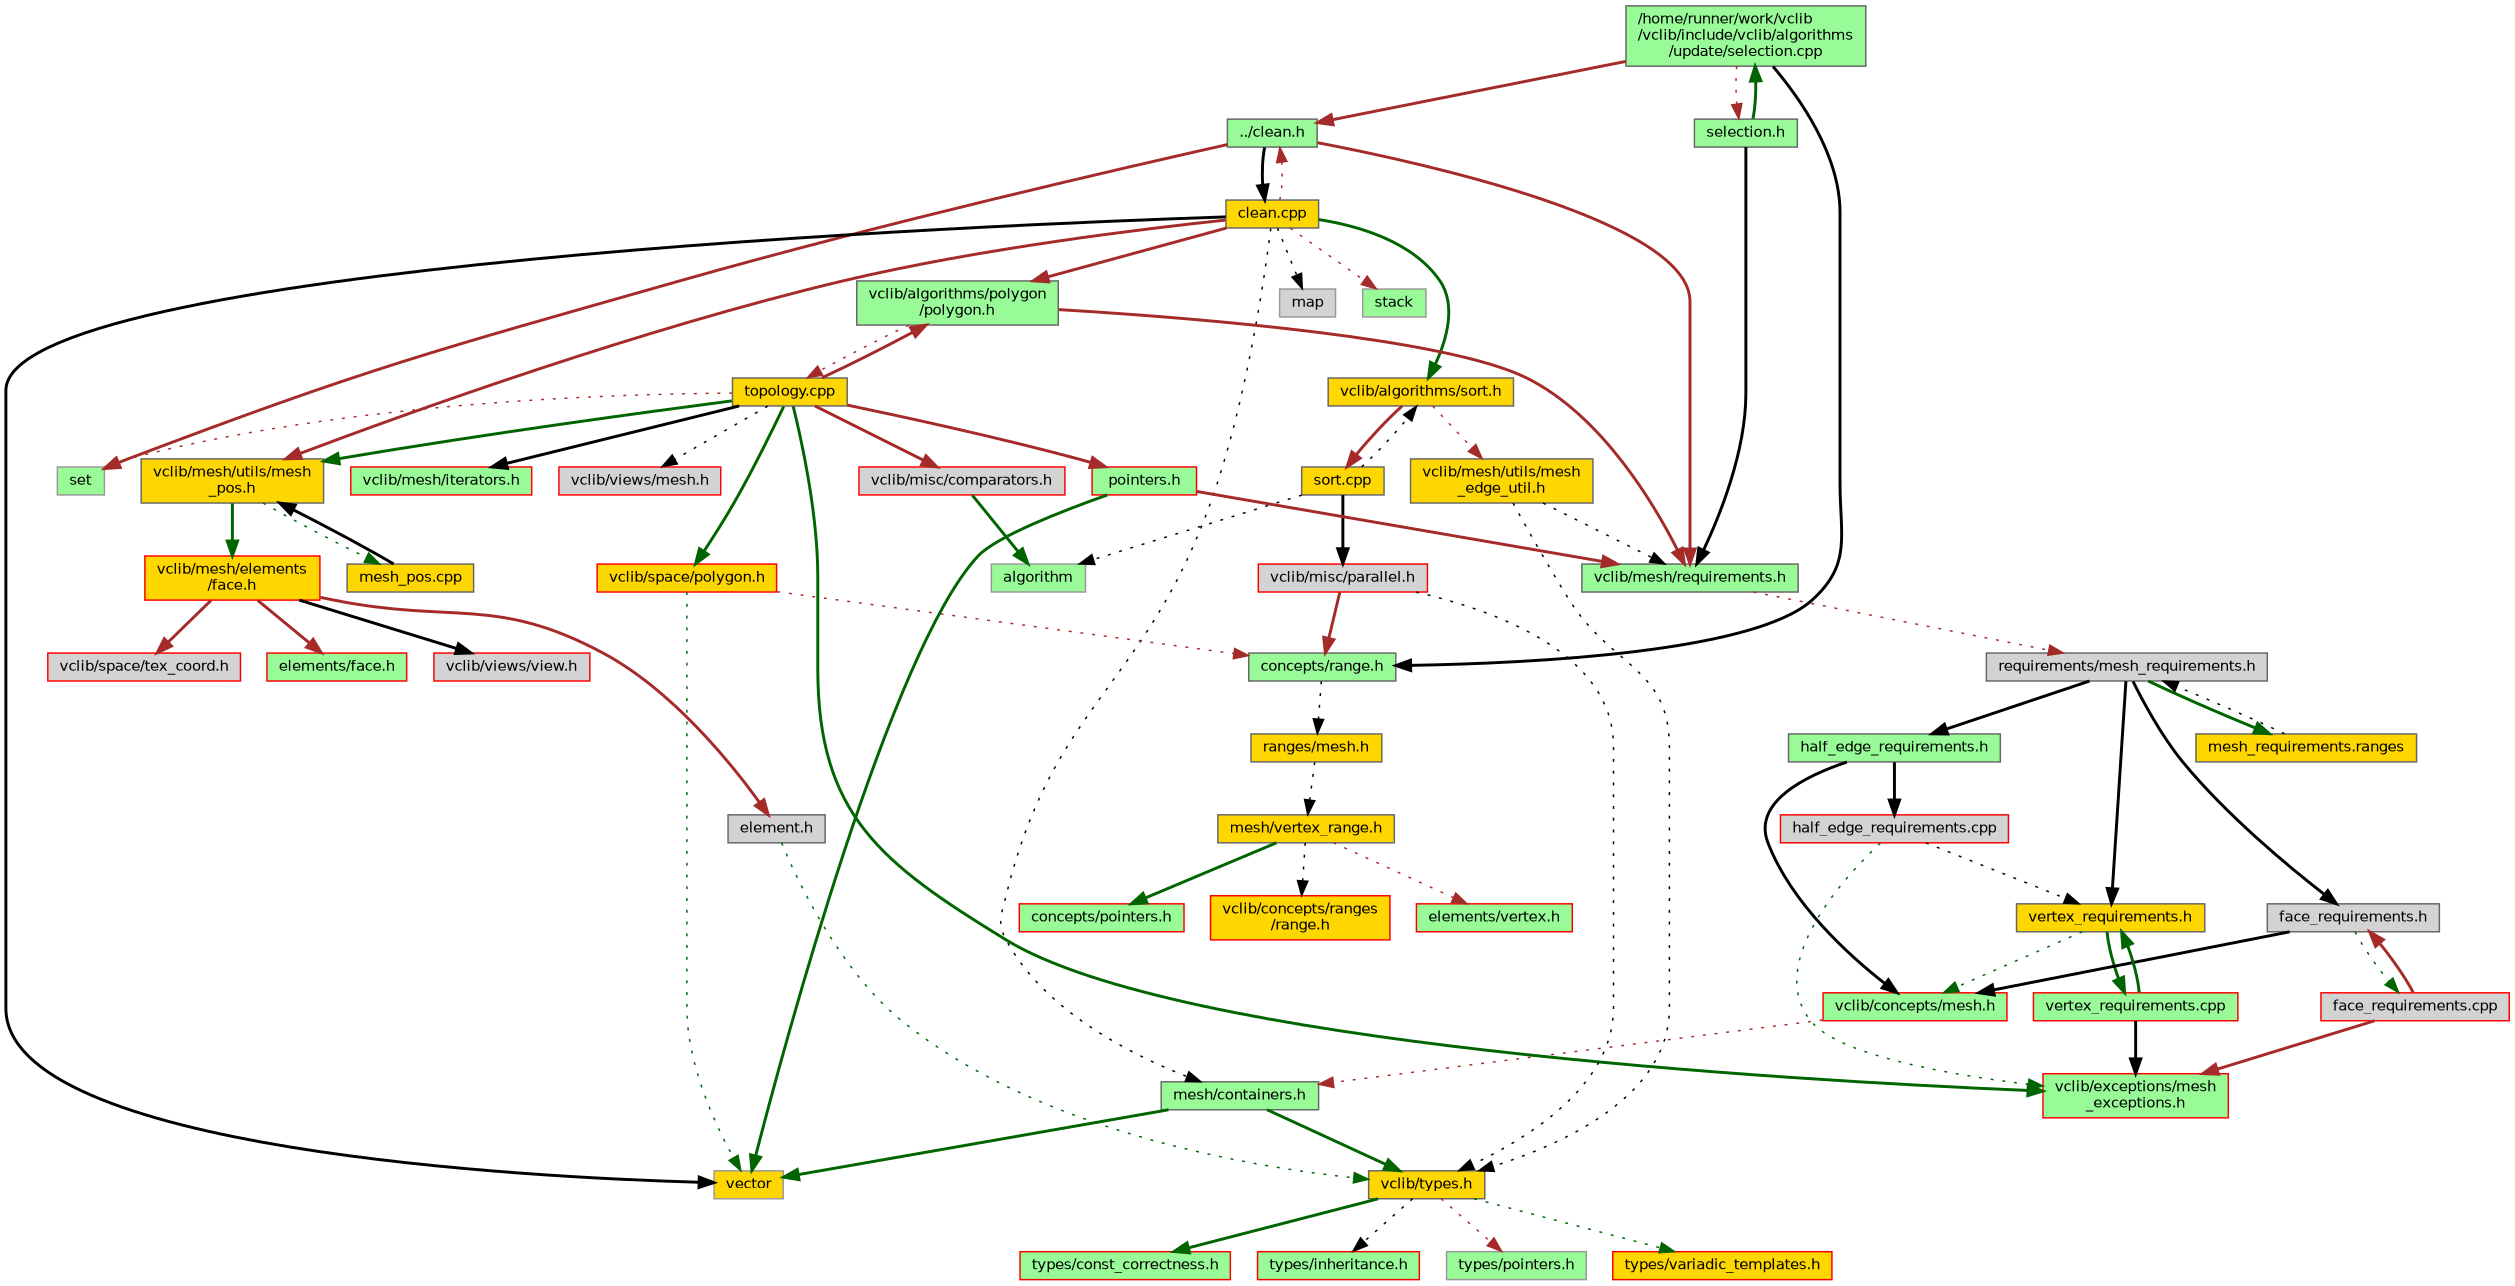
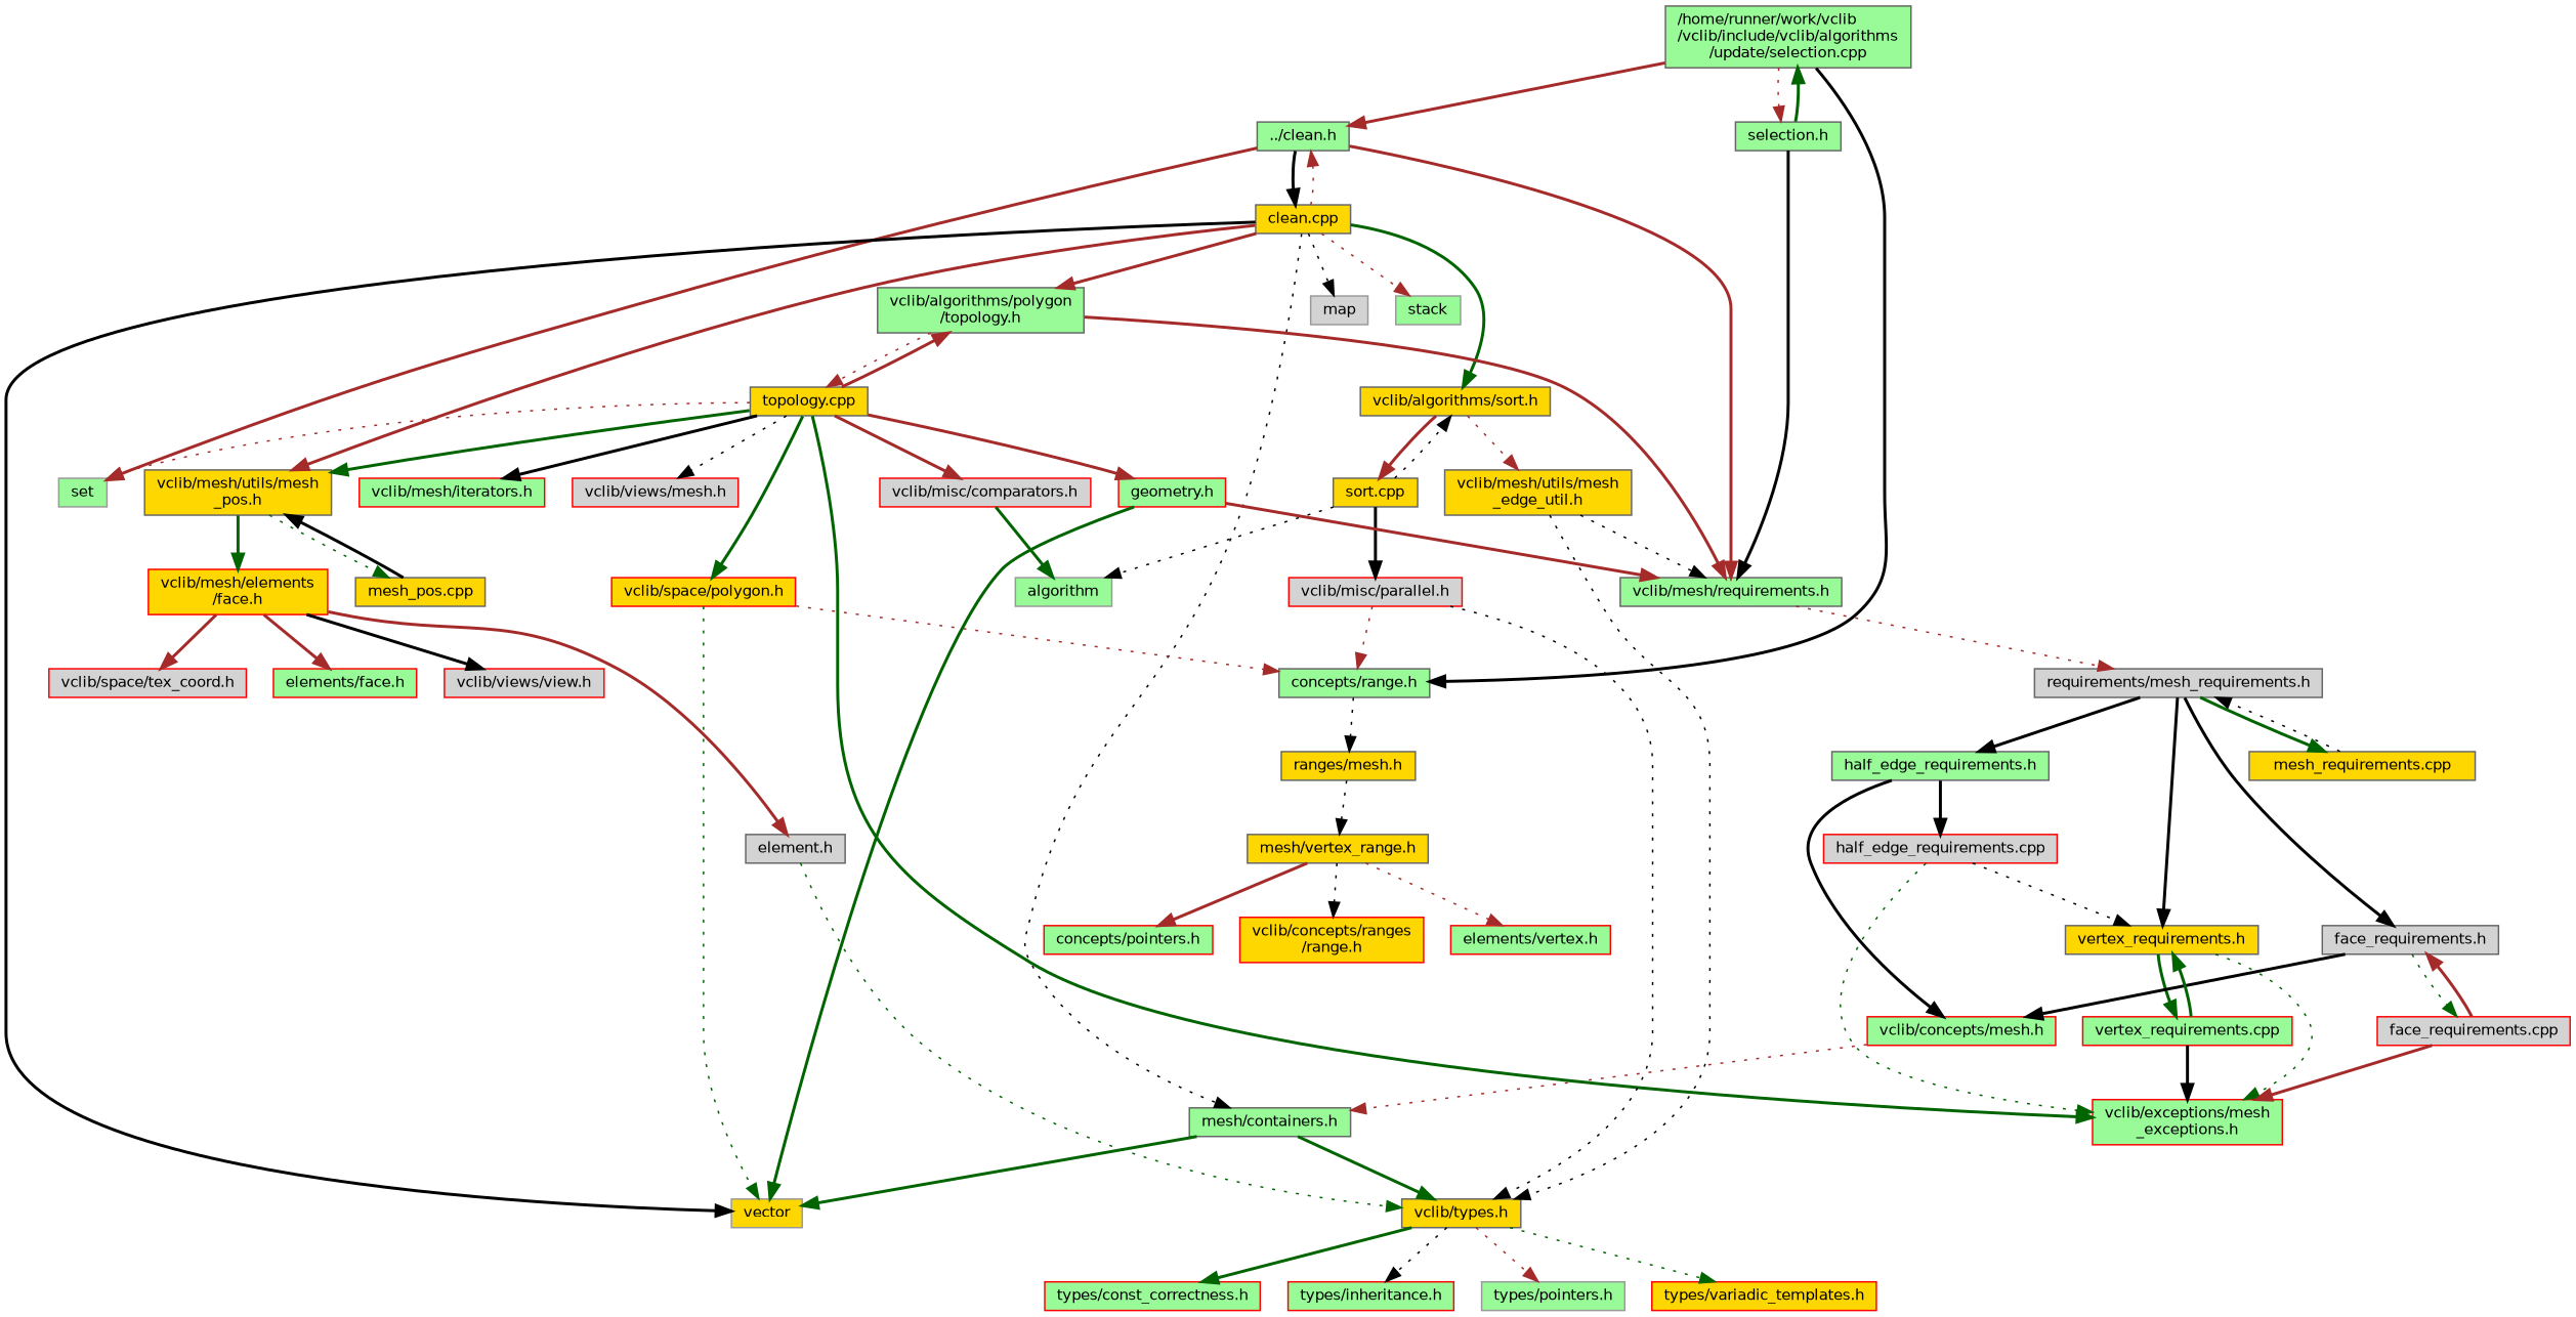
  digraph {
    node [color=grey40 fillcolor=palegreen fontname=Helvetica fontsize=10 shape=box style=filled]
    edge [color=black fontname=Helvetica fontsize=10 labelfontname=Helvetica labelfontsize=10 style=bold]
    n1 [color=gray40 fontcolor=black height=0.2 label="/home/runner/work/vclib\l/vclib/include/vclib/algorithms\l/update/selection.cpp" width=0.4]
    n2 [height=0.2 label="selection.h" width=0.4]
    n3 [height=0.2 label="../clean.h" width=0.4]
    n4 [height=0.2 label="concepts/range.h" width=0.4]
    n5 [height=0.2 label="vclib/mesh/requirements.h" width=0.4]
    n6 [color=grey60 height=0.2 label=set width=0.4]
    n7 [fillcolor=gold height=0.2 label="clean.cpp" width=0.4]
    n8 [fillcolor=gold height=0.2 label="ranges/mesh.h" width=0.4]
    n9 [fillcolor=lightgrey height=0.2 label="requirements/mesh_requirements.h" width=0.4]
    n10 [height=0.2 label="half_edge_requirements.h" width=0.4]
    n11 [fillcolor=gold height=0.2 label="vertex_requirements.h" width=0.4]
    n12 [fillcolor=lightgrey height=0.2 label="face_requirements.h" width=0.4]
-   n13 [fillcolor=gold height=0.2 label="mesh_requirements.ranges" width=0.4]
+   n13 [fillcolor=gold height=0.2 label="mesh_requirements.cpp" width=0.4]
    n14 [color=red height=0.2 label="vclib/concepts/mesh.h" width=0.4]
    n15 [color=red fillcolor=lightgrey height=0.2 label="half_edge_requirements.cpp" width=0.4]
    n16 [color=red height=0.2 label="vertex_requirements.cpp" width=0.4]
    n17 [color=red fillcolor=lightgrey height=0.2 label="face_requirements.cpp" width=0.4]
    n18 [height=0.2 label="mesh/containers.h" width=0.4]
    n19 [color=red height=0.2 label="vclib/exceptions/mesh\l_exceptions.h" width=0.4]
    n20 [color=grey60 fillcolor=gold height=0.2 label=vector width=0.4]
    n21 [fillcolor=gold height=0.2 label="vclib/types.h" width=0.4]
    n22 [color=red height=0.2 label="types/const_correctness.h" width=0.4]
    n23 [color=red height=0.2 label="types/inheritance.h" width=0.4]
    n24 [color=grey60 height=0.2 label="types/pointers.h" width=0.4]
    n25 [color=red fillcolor=gold height=0.2 label="types/variadic_templates.h" width=0.4]
    n26 [color=grey60 fillcolor=lightgrey height=0.2 label=map width=0.4]
    n27 [color=grey60 height=0.2 label=stack width=0.4]
-   n28 [height=0.2 label="vclib/algorithms/polygon\l/polygon.h" width=0.4]
+   n28 [height=0.2 label="vclib/algorithms/polygon\l/topology.h" width=0.4]
    n29 [fillcolor=gold height=0.2 label="vclib/mesh/utils/mesh\l_pos.h" width=0.4]
    n30 [fillcolor=gold height=0.2 label="vclib/algorithms/sort.h" width=0.4]
    n31 [fillcolor=gold height=0.2 label="topology.cpp" width=0.4]
    n32 [color=red fillcolor=gold height=0.2 label="vclib/mesh/elements\l/face.h" width=0.4]
    n33 [fillcolor=gold height=0.2 label="mesh_pos.cpp" width=0.4]
    n34 [fillcolor=gold height=0.2 label="vclib/mesh/utils/mesh\l_edge_util.h" width=0.4]
    n35 [fillcolor=gold height=0.2 label="sort.cpp" width=0.4]
    n36 [color=red height=0.2 label="vclib/mesh/iterators.h" width=0.4]
    n37 [color=red fillcolor=lightgrey height=0.2 label="vclib/views/mesh.h" width=0.4]
    n38 [color=red fillcolor=lightgrey height=0.2 label="vclib/misc/comparators.h" width=0.4]
    n39 [color=red fillcolor=gold height=0.2 label="vclib/space/polygon.h" width=0.4]
-   n40 [color=red height=0.2 label="pointers.h" width=0.4]
+   n40 [color=red height=0.2 label="geometry.h" width=0.4]
    n41 [color=grey60 height=0.2 label=algorithm width=0.4]
    n42 [color=red height=0.2 label="elements/face.h" width=0.4]
    n43 [color=red fillcolor=lightgrey height=0.2 label="vclib/views/view.h" width=0.4]
    n44 [color=red fillcolor=lightgrey height=0.2 label="vclib/space/tex_coord.h" width=0.4]
    n45 [fillcolor=lightgrey height=0.2 label="element.h" width=0.4]
    n46 [fillcolor=gold height=0.2 label="mesh/vertex_range.h" width=0.4]
    n47 [color=red height=0.2 label="concepts/pointers.h" width=0.4]
    n48 [color=red fillcolor=gold height=0.2 label="vclib/concepts/ranges\l/range.h" width=0.4]
    n49 [color=red height=0.2 label="elements/vertex.h" width=0.4]
    n50 [color=red fillcolor=lightgrey height=0.2 label="vclib/misc/parallel.h" width=0.4]
    n1 -> n2 [color=brown style=dotted]
    n1 -> n3 [color=brown]
    n1 -> n4
    n2 -> n1 [color=darkgreen]
    n2 -> n5
    n3 -> n5 [color=brown]
    n3 -> n6 [color=brown]
    n3 -> n7
    n4 -> n8 [style=dotted]
    n5 -> n9 [color=brown style=dotted]
    n7 -> n3 [color=brown style=dotted]
    n7 -> n18 [style=dotted]
    n7 -> n20
    n7 -> n26 [style=dotted]
    n7 -> n27 [color=brown style=dotted]
    n7 -> n28 [color=brown]
    n7 -> n29 [color=brown]
    n7 -> n30 [color=darkgreen]
    n8 -> n46 [style=dotted]
    n9 -> n10
    n9 -> n11
    n9 -> n12
    n9 -> n13 [color=darkgreen]
    n10 -> n14
    n10 -> n15
-   n11 -> n14 [color=darkgreen style=dotted]
+   n11 -> n19 [color=darkgreen style=dotted]
    n11 -> n16 [color=darkgreen]
    n12 -> n14
    n12 -> n17 [color=darkgreen style=dotted]
    n13 -> n9 [style=dotted]
    n14 -> n18 [color=brown style=dotted]
    n15 -> n11 [style=dotted]
    n15 -> n19 [color=darkgreen style=dotted]
    n16 -> n11 [color=darkgreen]
    n16 -> n19
    n17 -> n12 [color=brown]
    n17 -> n19 [color=brown]
    n18 -> n20 [color=darkgreen]
    n18 -> n21 [color=darkgreen]
    n21 -> n22 [color=darkgreen]
    n21 -> n23 [style=dotted]
    n21 -> n24 [color=brown style=dotted]
    n21 -> n25 [color=darkgreen style=dotted]
    n28 -> n5 [color=brown]
    n28 -> n31 [color=brown style=dotted]
    n29 -> n32 [color=darkgreen]
    n29 -> n33 [color=darkgreen style=dotted]
    n30 -> n34 [color=brown style=dotted]
    n30 -> n35 [color=brown]
    n31 -> n6 [color=brown style=dotted]
    n31 -> n19 [color=darkgreen]
    n31 -> n28 [color=brown]
    n31 -> n29 [color=darkgreen]
    n31 -> n36
    n31 -> n37 [style=dotted]
    n31 -> n38 [color=brown]
    n31 -> n39 [color=darkgreen]
    n31 -> n40 [color=brown]
    n32 -> n42 [color=brown]
    n32 -> n43
    n32 -> n44 [color=brown]
    n32 -> n45 [color=brown]
    n33 -> n29
    n34 -> n5 [style=dotted]
    n34 -> n21 [style=dotted]
    n35 -> n30 [style=dotted]
    n35 -> n41 [style=dotted]
    n35 -> n50
    n38 -> n41 [color=darkgreen]
    n39 -> n4 [color=brown style=dotted]
    n39 -> n20 [color=darkgreen style=dotted]
    n40 -> n5 [color=brown]
    n40 -> n20 [color=darkgreen]
    n45 -> n21 [color=darkgreen style=dotted]
-   n46 -> n47 [color=darkgreen]
+   n46 -> n47 [color=brown]
    n46 -> n48 [style=dotted]
    n46 -> n49 [color=brown style=dotted]
-   n50 -> n4 [color=brown]
+   n50 -> n4 [color=brown style=dotted]
    n50 -> n21 [style=dotted]
  }
